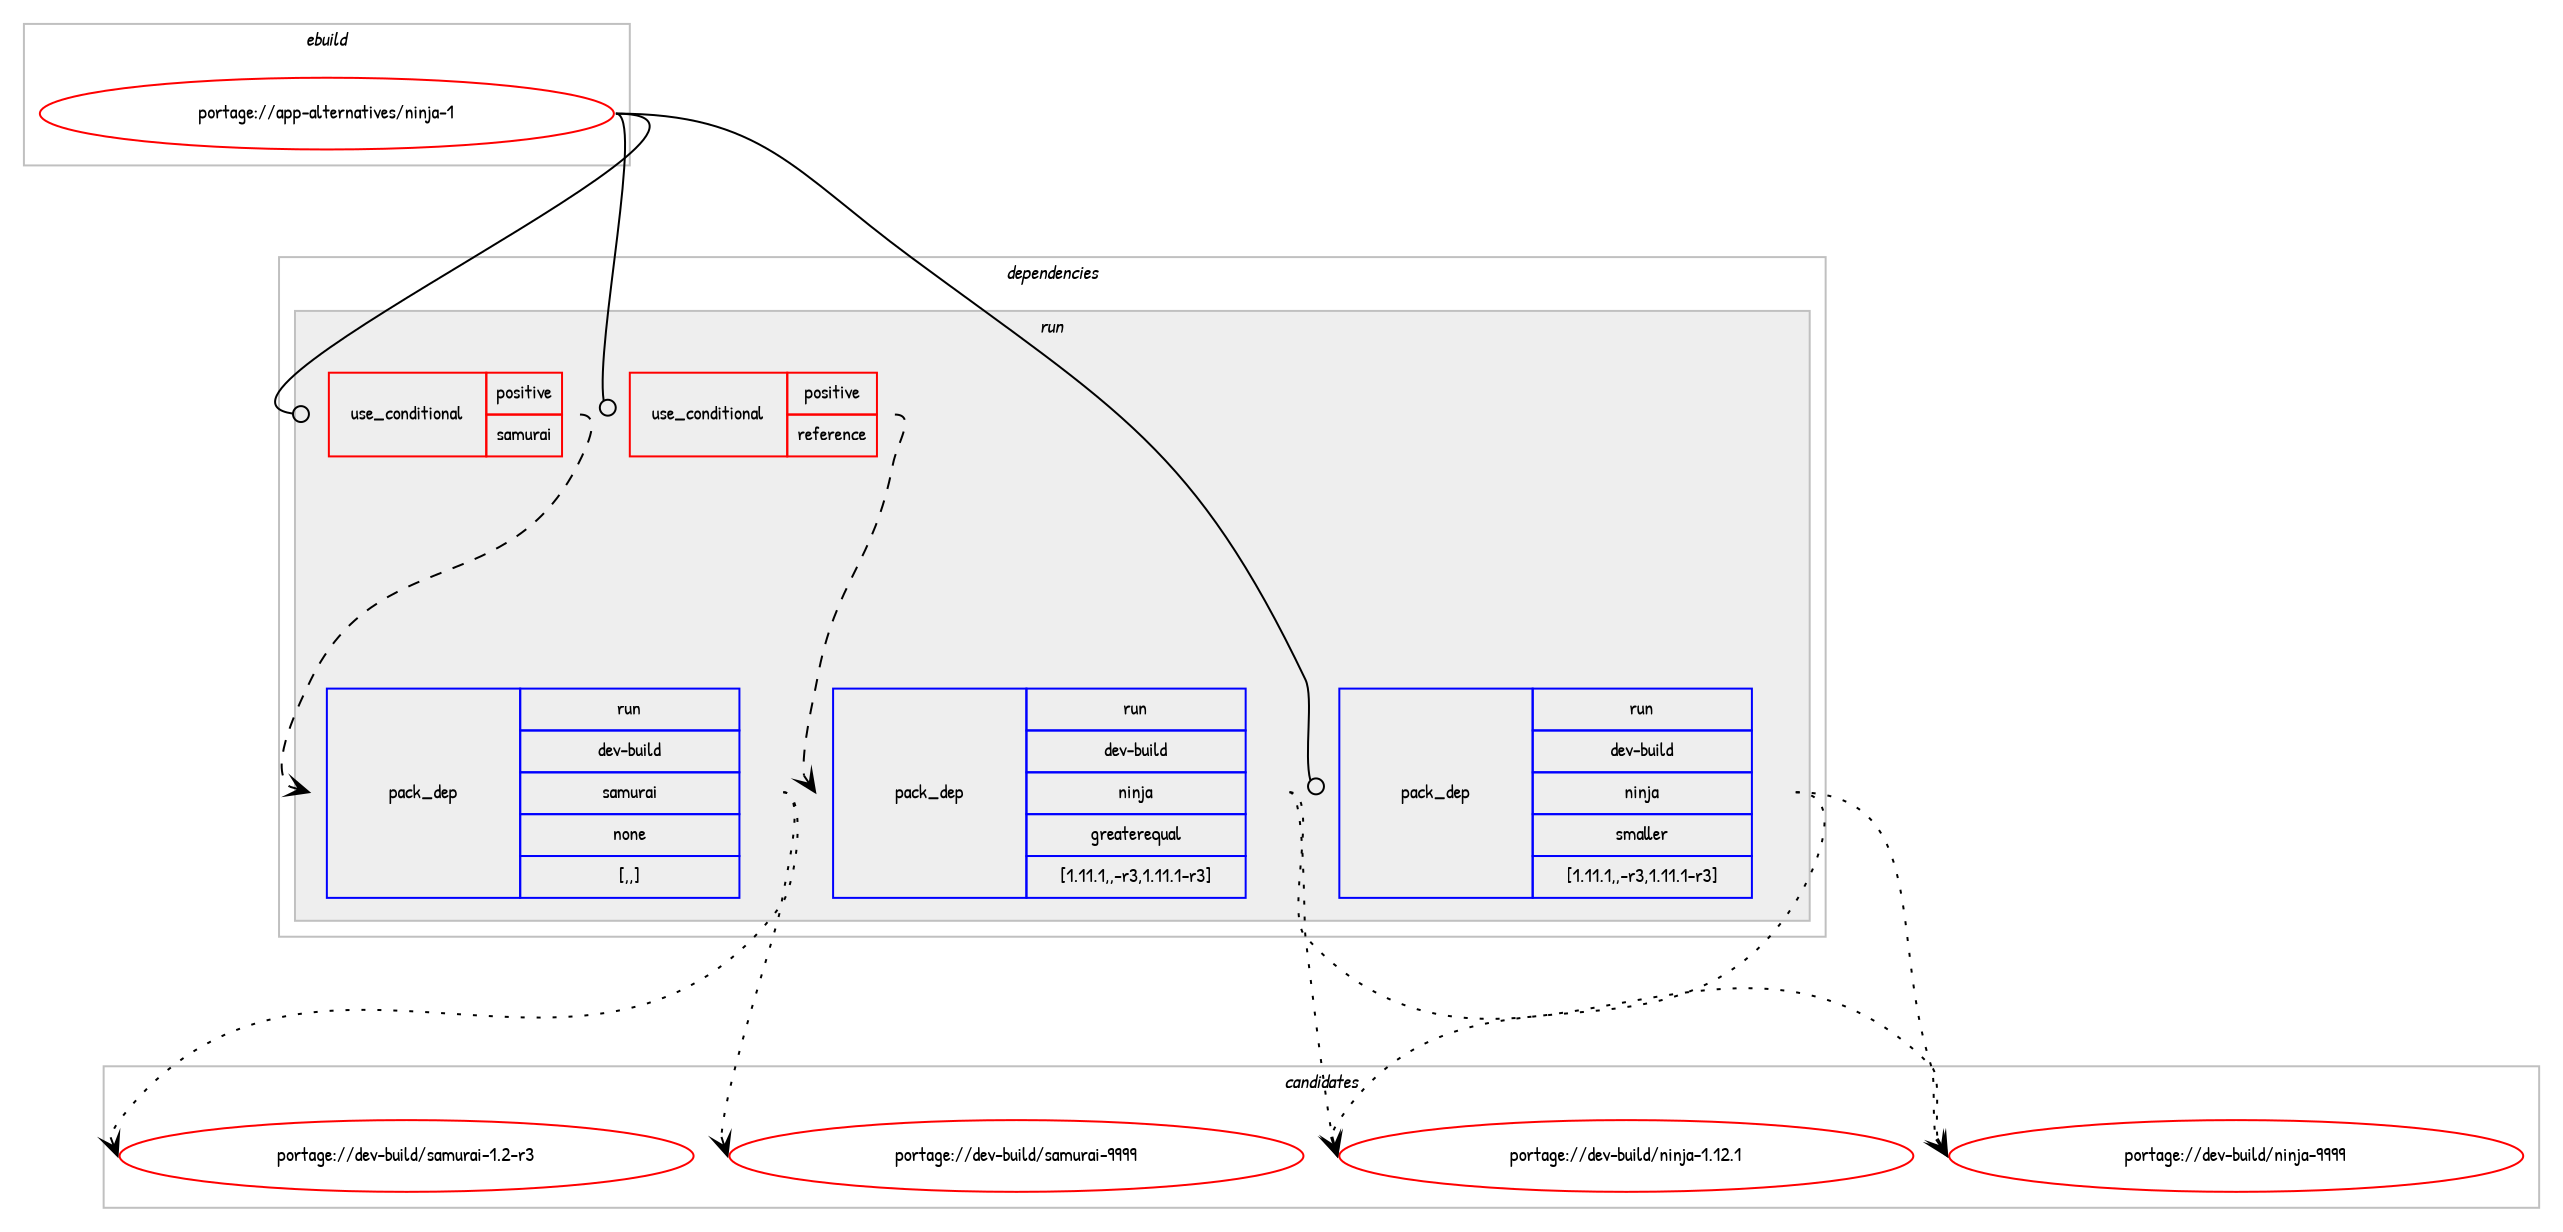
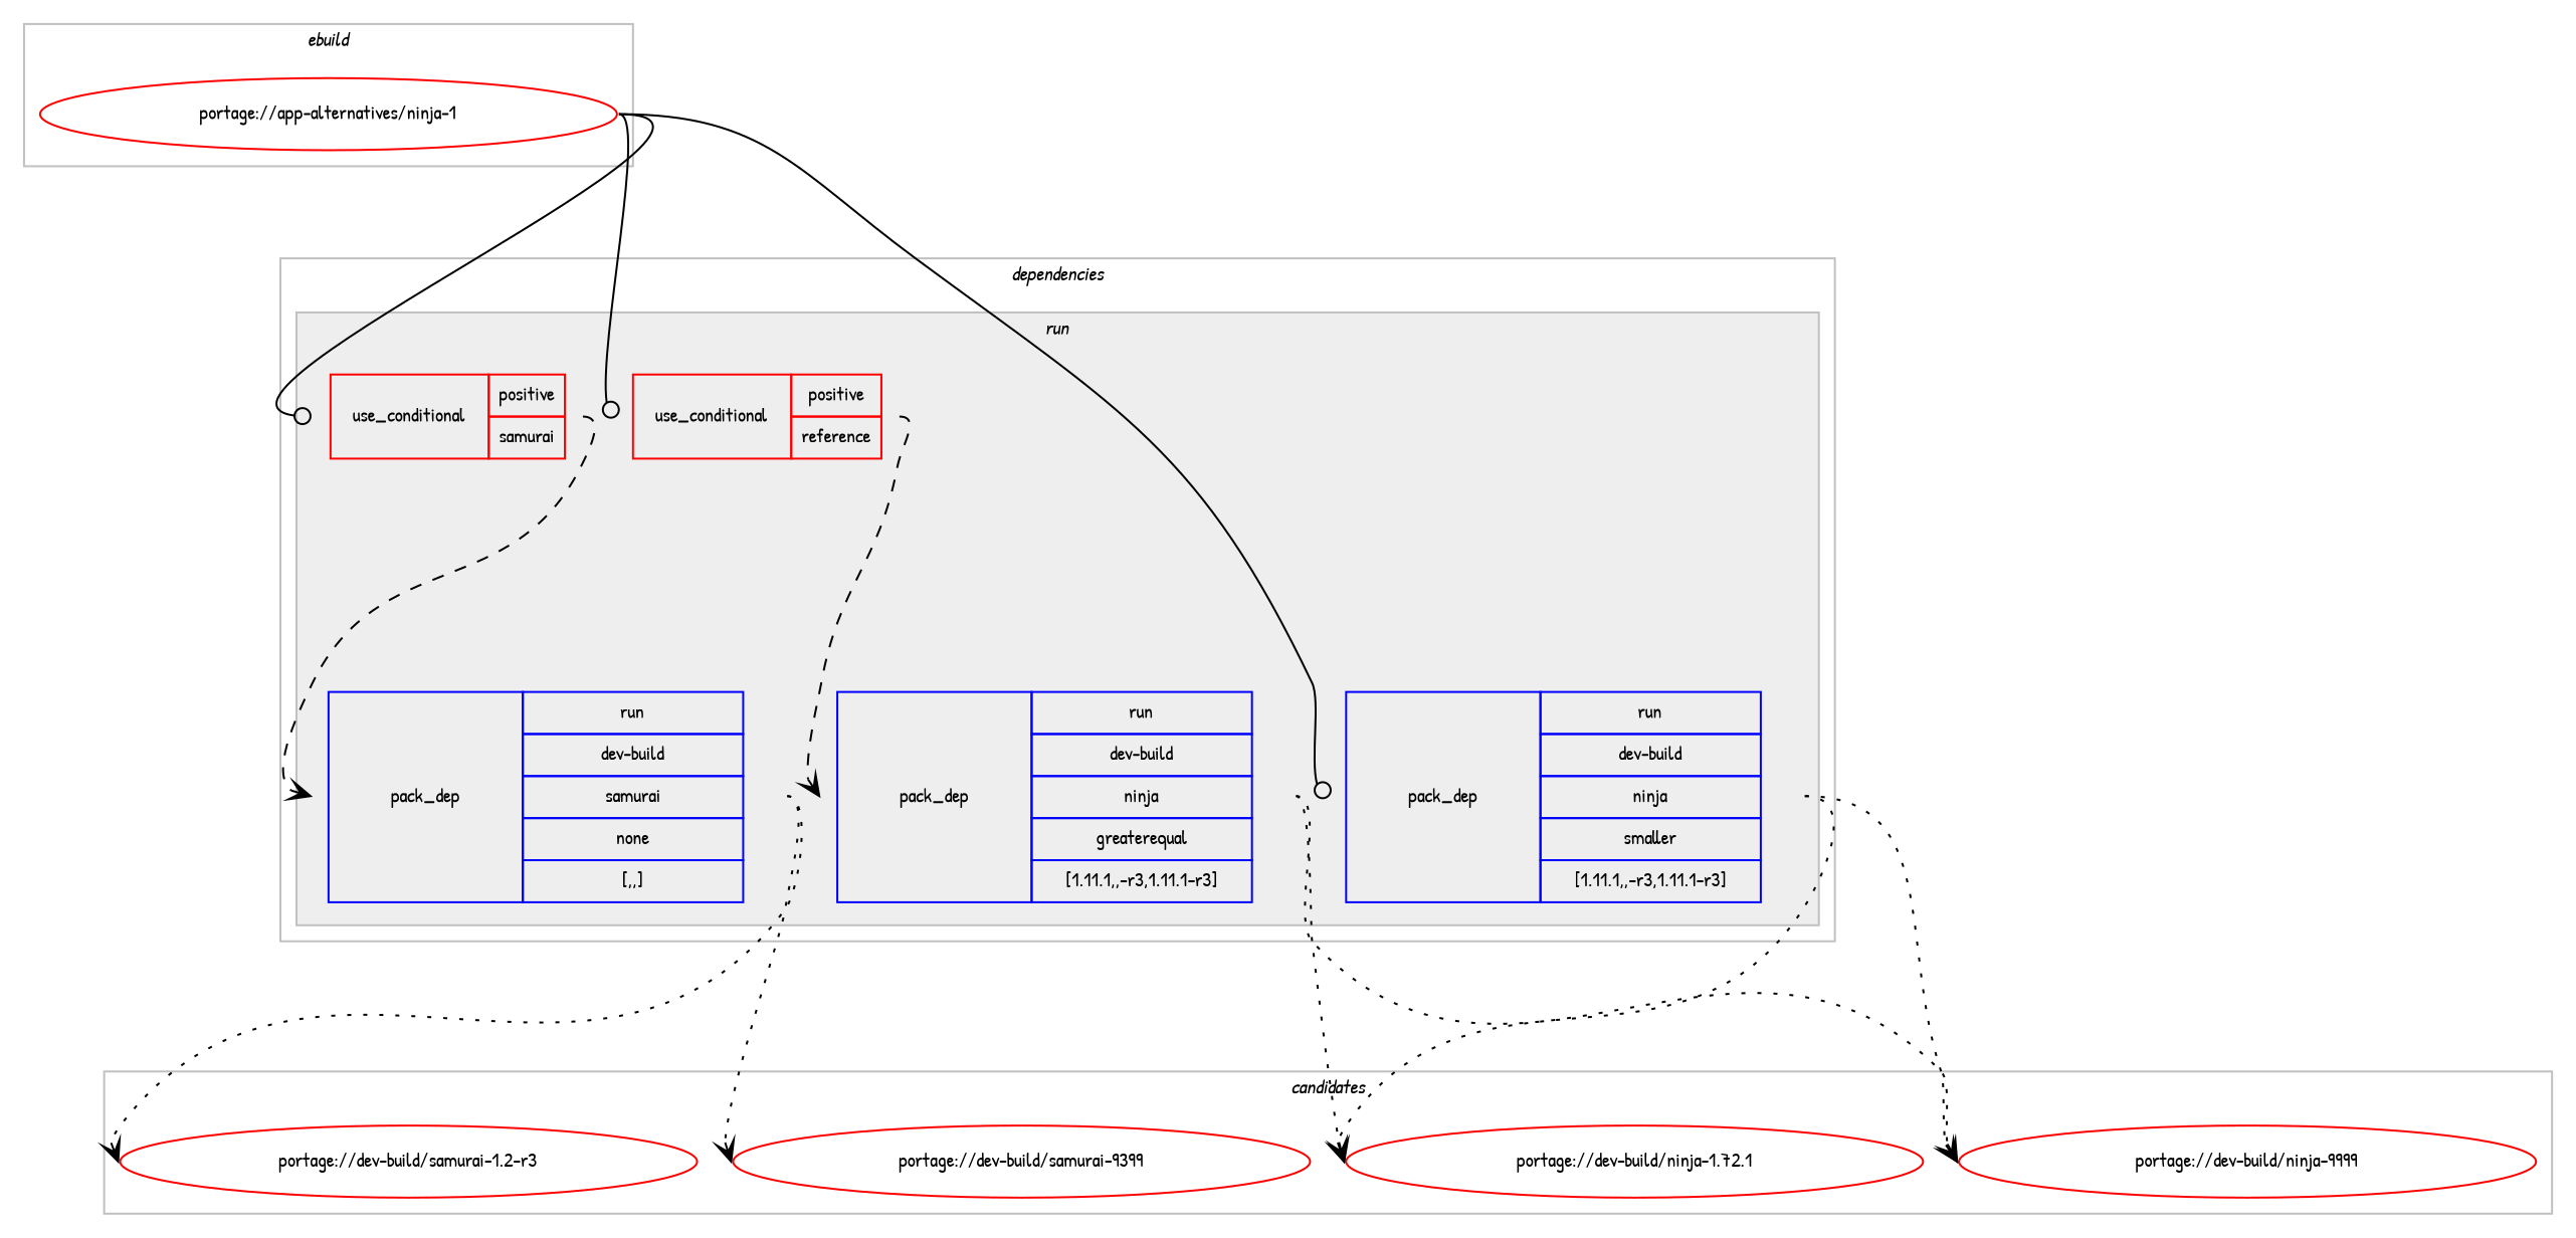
  digraph {
    compound=true
    concentrate=true
    fontname="Patrick Hand"
    fontsize=10
    newrank=true
    rankdir=TB
    ranksep=1.5
    node [color=red fontname="Patrick Hand" fontsize=10]
    edge [arrowhead=vee fontname="Patrick Hand" headport=w style=dotted tailport=e weight=100]
    n1 [label="portage://app-alternatives/ninja-1" width=4]
    n2 [color=blue label=<<TABLE BORDER="0" CELLBORDER="1" CELLSPACING="0" CELLPADDING="4" WIDTH="220"><TR><TD ROWSPAN="6" CELLPADDING="30">pack_dep</TD></TR><TR><TD WIDTH="110">run</TD></TR><TR><TD>dev-build</TD></TR><TR><TD>ninja</TD></TR><TR><TD>greaterequal</TD></TR><TR><TD>[1.11.1,,-r3,1.11.1-r3]</TD></TR></TABLE>> shape=none]
    n3 [label=<<TABLE BORDER="0" CELLBORDER="1" CELLSPACING="0" CELLPADDING="4"><TR><TD ROWSPAN="3" CELLPADDING="10">use_conditional</TD></TR><TR><TD>positive</TD></TR><TR><TD>reference</TD></TR></TABLE>> shape=none]
    n4 [color=blue label=<<TABLE BORDER="0" CELLBORDER="1" CELLSPACING="0" CELLPADDING="4" WIDTH="220"><TR><TD ROWSPAN="6" CELLPADDING="30">pack_dep</TD></TR><TR><TD WIDTH="110">run</TD></TR><TR><TD>dev-build</TD></TR><TR><TD>samurai</TD></TR><TR><TD>none</TD></TR><TR><TD>[,,]</TD></TR></TABLE>> shape=none]
    n5 [label=<<TABLE BORDER="0" CELLBORDER="1" CELLSPACING="0" CELLPADDING="4"><TR><TD ROWSPAN="3" CELLPADDING="10">use_conditional</TD></TR><TR><TD>positive</TD></TR><TR><TD>samurai</TD></TR></TABLE>> shape=none]
    n6 [color=blue label=<<TABLE BORDER="0" CELLBORDER="1" CELLSPACING="0" CELLPADDING="4" WIDTH="220"><TR><TD ROWSPAN="6" CELLPADDING="30">pack_dep</TD></TR><TR><TD WIDTH="110">run</TD></TR><TR><TD>dev-build</TD></TR><TR><TD>ninja</TD></TR><TR><TD>smaller</TD></TR><TR><TD>[1.11.1,,-r3,1.11.1-r3]</TD></TR></TABLE>> shape=none]
    n7 [label="portage://dev-build/ninja-9999" width=4]
-   n8 [label="portage://dev-build/ninja-1.12.1" width=4]
-   n9 [label="portage://dev-build/samurai-9999" width=4]
+   n8 [label="portage://dev-build/ninja-1.72.1" width=4]
+   n9 [label="portage://dev-build/samurai-9399" width=4]
    n10 [label="portage://dev-build/samurai-1.2-r3" width=4]
    subgraph cluster_1 {
      color=gray
      label=<<i>ebuild</i>>
      n1
    }
    subgraph cluster_2 {
      color=gray
      label=<<i>dependencies</i>>
      subgraph cluster_3 {
        color=gray
        fillcolor="#eeeeee"
        label=<<i>compile</i>>
        style=filled
      }
      subgraph cluster_4 {
        color=gray
        fillcolor="#eeeeee"
        label=<<i>compile and run</i>>
        style=filled
      }
      subgraph cluster_5 {
        color=gray
        fillcolor="#eeeeee"
        label=<<i>run</i>>
        style=filled
        subgraph sub_6 {
          color=gray
          fillcolor="#eeeeee"
          label=<<i>run</i>>
          style=filled
          n3
          subgraph sub_7 {
            color=gray
            fillcolor="#eeeeee"
            label=<<i>run</i>>
            style=filled
            n2
          }
        }
        subgraph sub_8 {
          color=gray
          fillcolor="#eeeeee"
          label=<<i>run</i>>
          style=filled
          n5
          subgraph sub_9 {
            color=gray
            fillcolor="#eeeeee"
            label=<<i>run</i>>
            style=filled
            n4
          }
        }
        subgraph sub_10 {
          color=gray
          fillcolor="#eeeeee"
          label=<<i>run</i>>
          style=filled
          n6
        }
      }
    }
    subgraph cluster_11 {
      color=gray
      label=<<i>candidates</i>>
      rank=same
      subgraph sub_12 {
        color=black
        label=<<i>candidates</i>>
        nodesep=1
        rank=same
        n7
        n8
      }
      subgraph sub_13 {
        color=black
        label=<<i>candidates</i>>
        nodesep=1
        rank=same
        n9
        n10
      }
      subgraph sub_14 {
        color=black
        label=<<i>candidates</i>>
        nodesep=1
        rank=same
        n7
        n8
      }
    }
    n1 -> n3 [arrowhead=odot style=solid weight=20]
    n1 -> n5 [arrowhead=odot style=solid weight=20]
    n1 -> n6 [arrowhead=odot style=solid weight=20]
    n2 -> n7
    n2 -> n8
    n3 -> n2 [style=dashed weight=20]
    n4 -> n9
    n4 -> n10
    n5 -> n4 [style=dashed weight=20]
    n6 -> n7
    n6 -> n8
  }
